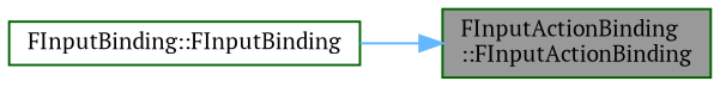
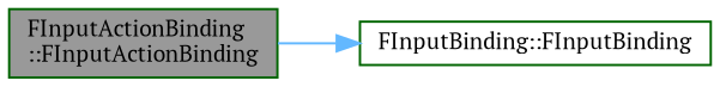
  digraph {
    rankdir=LR
    fontname="PT Serif"
    node [color=darkgreen fontname="PT Serif" fontsize=10 shape=box style=filled]
    n1 [fillcolor=grey60 fontcolor=black height=0.2 label="FInputActionBinding\l::FInputActionBinding" width=0.4]
    n2 [fillcolor=white height=0.2 label="FInputBinding::FInputBinding" width=0.4]
-   n2 -> n1 [color=steelblue1 fontname="PT Serif" fontsize=10 labelfontname=Helvetica labelfontsize=10 style=solid]
+   n1 -> n2 [color=steelblue1 fontname="PT Serif" fontsize=10 labelfontname=Helvetica labelfontsize=10 style=solid]
  }
